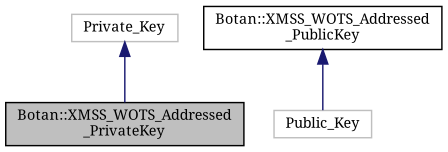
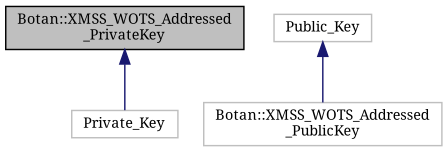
  digraph {
    fontname="Noto Serif"
    node [color=black fillcolor=white fontname="Noto Serif" fontsize=10 shape=record style=filled]
    edge [color=midnightblue dir=back fontname="Noto Serif" fontsize=10 labelfontname=Helvetica labelfontsize=10 style=solid]
    n1 [fillcolor=grey75 fontcolor=black height=0.2 label="Botan::XMSS_WOTS_Addressed\l_PrivateKey" width=0.4]
-   n2 [height=0.2 label="Botan::XMSS_WOTS_Addressed\l_PublicKey" width=0.4]
+   n2 [color=grey75 height=0.2 label="Botan::XMSS_WOTS_Addressed\l_PublicKey" width=0.4]
    n3 [color=grey75 height=0.2 label=Public_Key width=0.4]
    n4 [color=grey75 height=0.2 label=Private_Key width=0.4]
-   n2 -> n3
-   n4 -> n1
+   n3 -> n2
+   n1 -> n4
  }
